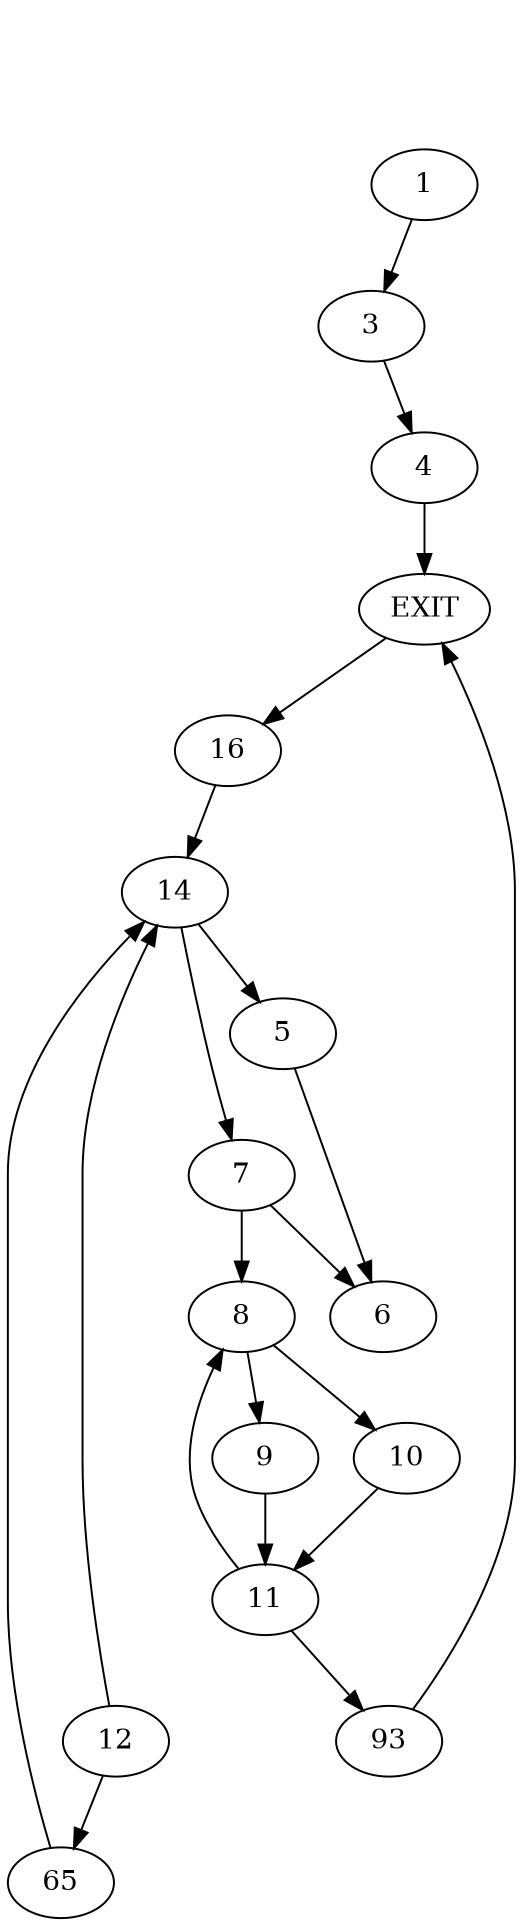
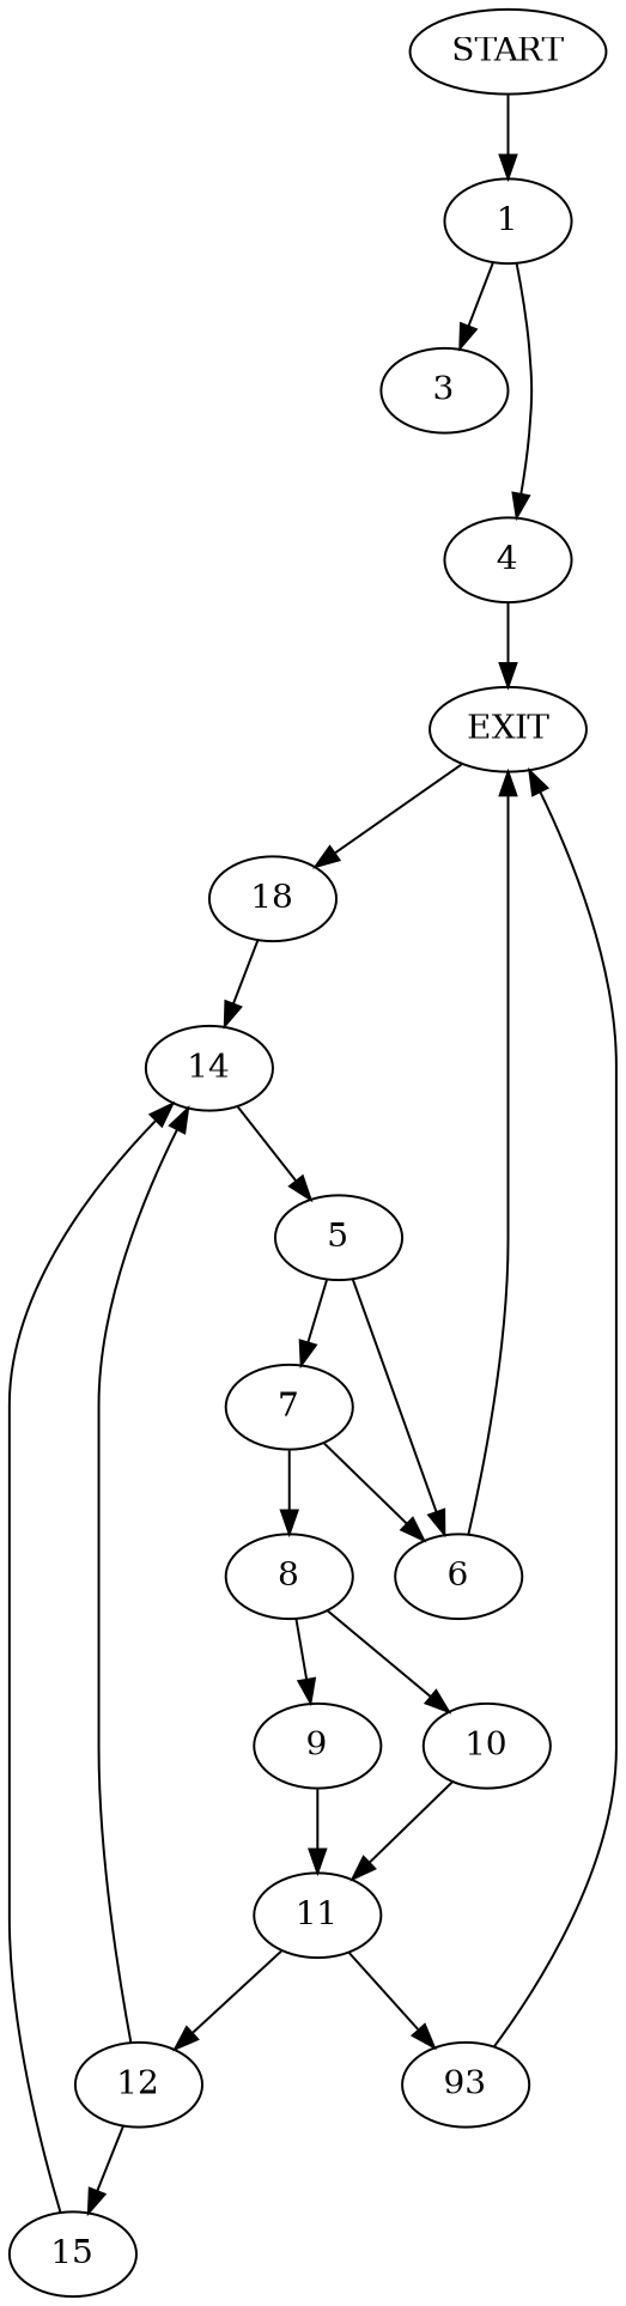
  digraph {
+   n1 [label=START]
    1
    3
    n4 [label=EXIT]
-   16
+   16 [label=18]
    4
    5
    6
    7
    8
    9
    10
    11
    12
    n15 [label=93]
    14
-   15 [label=65]
+   15
+   n1 -> 1
    1 -> 3
-   3 -> 4
+   1 -> 4
    n4 -> 16
    16 -> 14
    4 -> n4
    5 -> 6
-   14 -> 7
+   5 -> 7
+   6 -> n4
    7 -> 6
    7 -> 8
    8 -> 9
    8 -> 10
    9 -> 11
    10 -> 11
-   11 -> 8
+   11 -> 12
    11 -> n15
    12 -> 14
    12 -> 15
    n15 -> n4
    14 -> 5
    15 -> 14
  }
